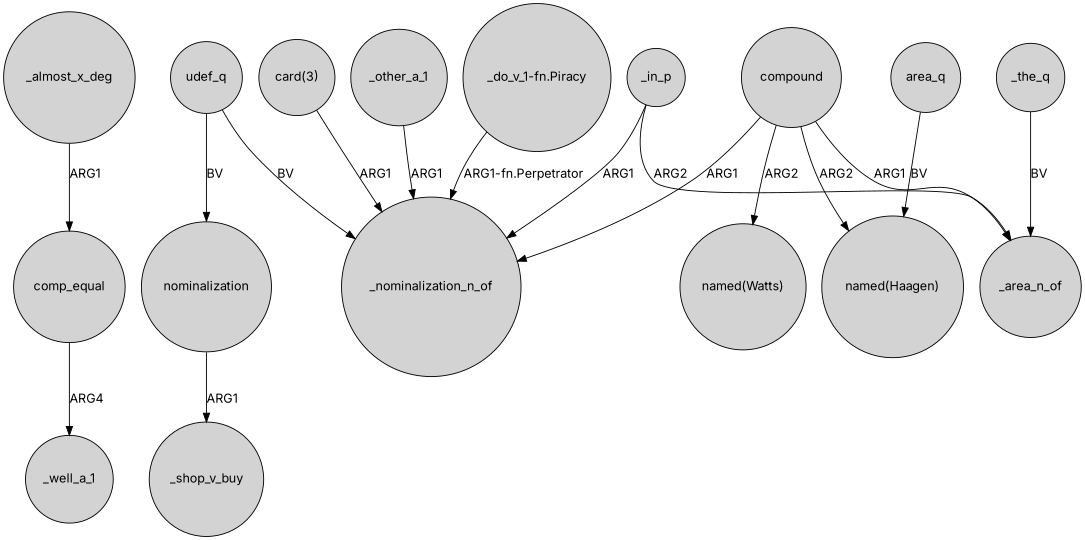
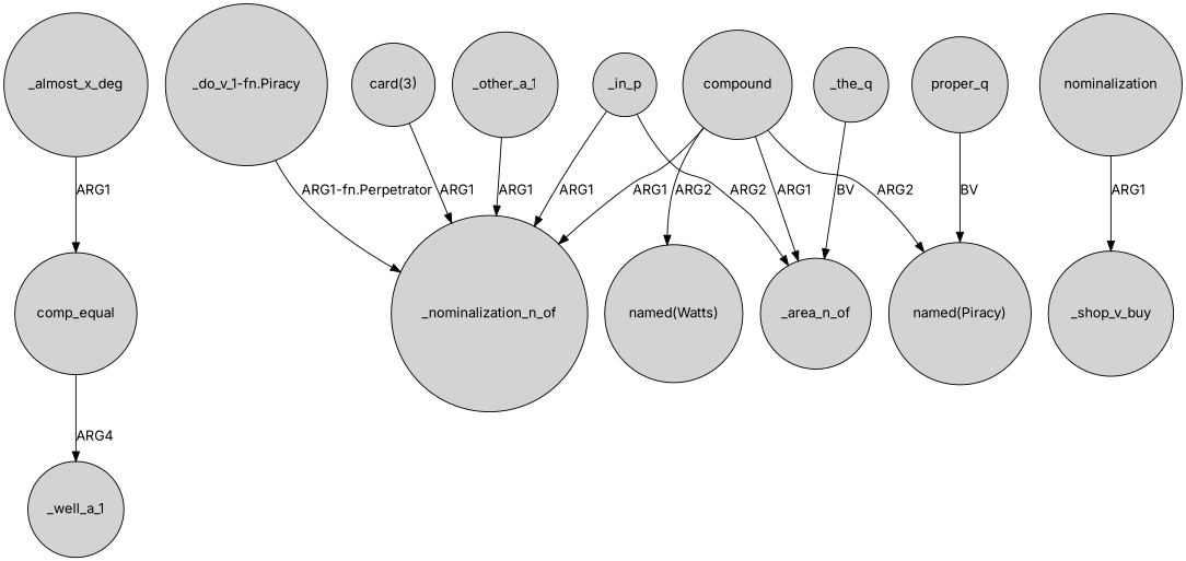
  digraph {
    fontname=Inter
    node [fontname=Inter shape=circle style=filled]
    edge [fontname=Inter]
    _almost_x_deg
    comp_equal
    _well_a_1
    n4 [label=_nominalization_n_of]
    "card(3)"
-   udef_q
    nominalization
    _shop_v_buy
-   proper_q [label=area_q]
-   "named(Haagen)"
+   proper_q
+   "named(Haagen)" [label="named(Piracy)"]
    "_do_v_1-fn.Piracy"
    compound
    "named(Watts)"
    _area_n_of
    _other_a_1
    _in_p
    _the_q
    _almost_x_deg -> comp_equal [label=ARG1]
    comp_equal -> _well_a_1 [label=ARG4]
    "card(3)" -> n4 [label=ARG1]
-   udef_q -> n4 [label=BV]
-   udef_q -> nominalization [label=BV]
    nominalization -> _shop_v_buy [label=ARG1]
    proper_q -> "named(Haagen)" [label=BV]
    "_do_v_1-fn.Piracy" -> n4 [label="ARG1-fn.Perpetrator"]
    compound -> n4 [label=ARG1]
    compound -> "named(Haagen)" [label=ARG2]
    compound -> "named(Watts)" [label=ARG2]
    compound -> _area_n_of [label=ARG1]
    _other_a_1 -> n4 [label=ARG1]
    _in_p -> n4 [label=ARG1]
    _in_p -> _area_n_of [label=ARG2]
    _the_q -> _area_n_of [label=BV]
  }
